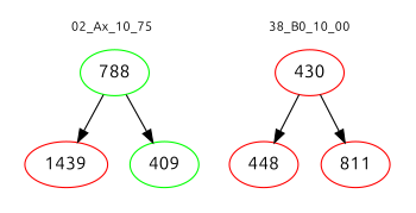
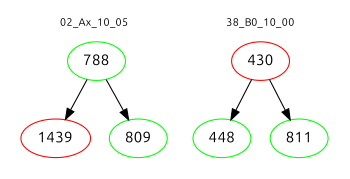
  digraph {
    fontname=Ubuntu
    node [color=green fontname=Ubuntu]
    edge [color=black fontname=Ubuntu]
    n1 [label=788]
    n2 [color=red label=1439]
-   n3 [label=409]
+   n3 [label=809]
    n4 [color=red label=430]
-   n5 [color=red label=448]
-   n6 [color=red label=811]
+   n5 [label=448]
+   n6 [label=811]
    subgraph cluster_1 {
      color=white
      fontsize=10
-     label="02_Ax_10_75"
+     label="02_Ax_10_05"
      n1
      n2
      n3
    }
    subgraph cluster_2 {
      color=white
      fontsize=10
      label="38_B0_10_00"
      n4
      n5
      n6
    }
    n1 -> n2
    n1 -> n3
    n4 -> n5
    n4 -> n6
  }
